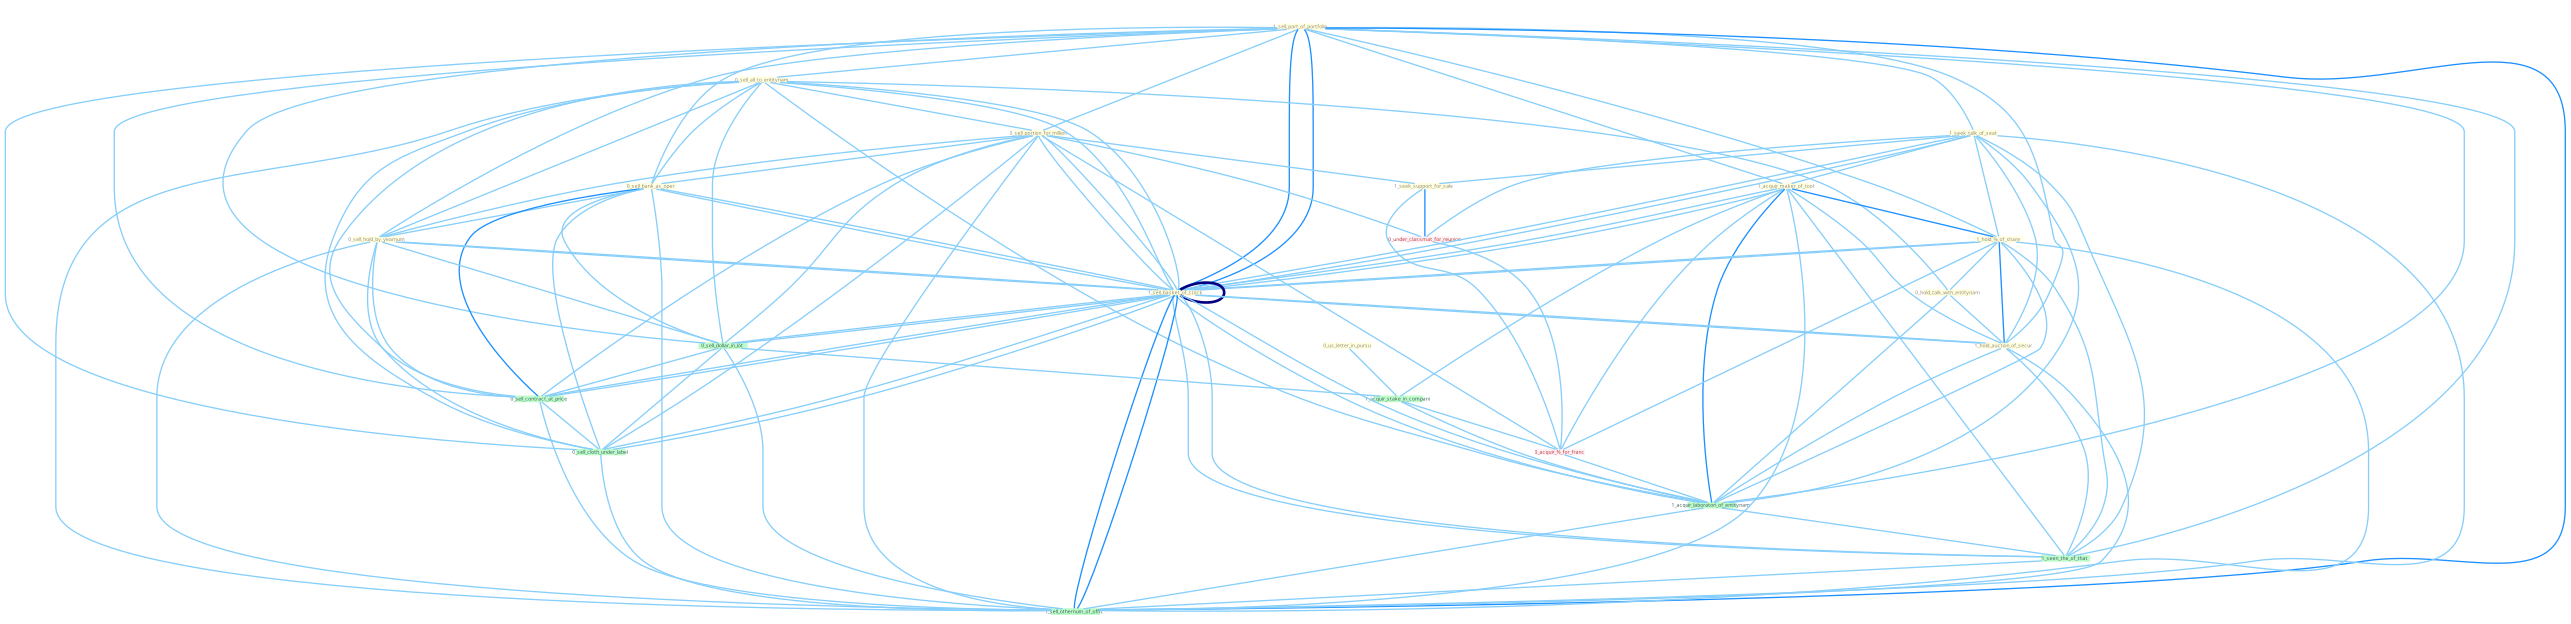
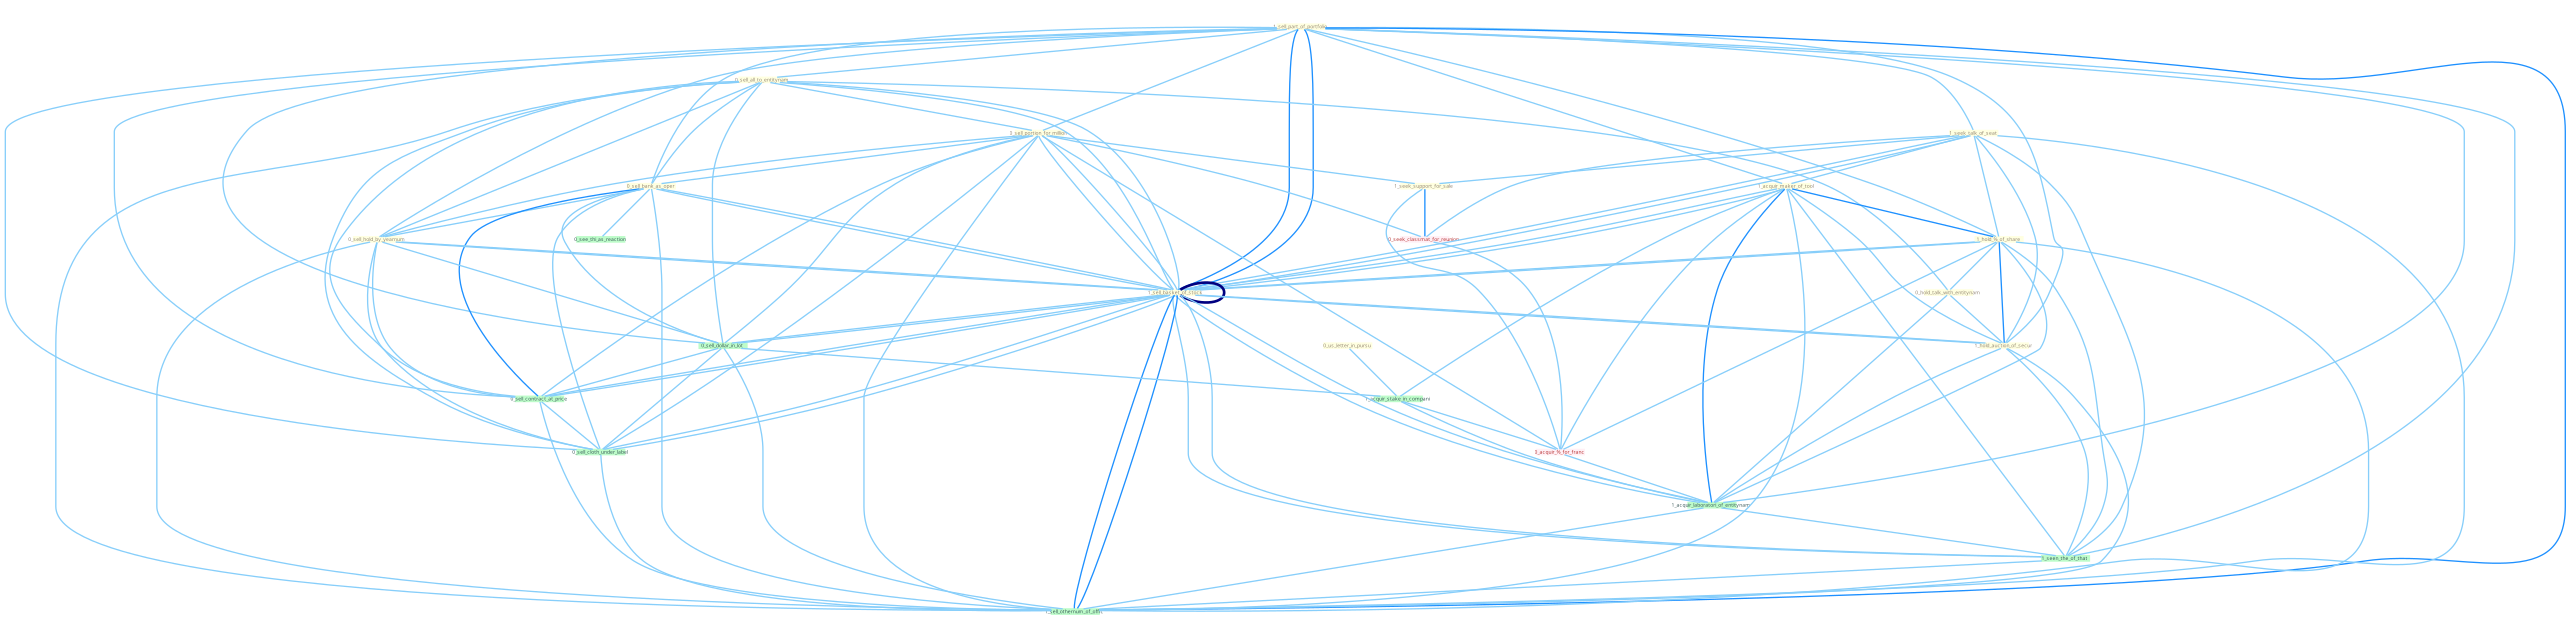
  graph {
    fontname="Open Sans"
    node [color="#ffffe0" fixedsize=true fontcolor="#8b7d6b" fontname="Open Sans" fontsize=4 shape=polygon style=filled]
    edge [color="#87cefa" fontname="Open Sans" w=1]
    "1_sell_part_of_portfolio " [height=.06 width=.5]
    "0_sell_all_to_entitynam " [height=.06 width=.5]
    "0_sell_portion_for_million " [height=.06 width=.5]
    n4 [height=.06 label="1_seek_talk_of_seat" width=.5]
    "0_sell_bank_as_oper " [height=.06 width=.5]
    "1_acquir_maker_of_tool " [height=.06 width=.5]
    "0_us_letter_in_pursu " [height=.06 width=.5]
    "0_sell_hold_by_yearnum " [height=.06 width=.5]
    "1_hold_%_of_share " [height=.06 width=.5]
    "0_hold_talk_with_entitynam " [height=.06 width=.5]
    "1_seek_support_for_sale " [height=.06 width=.5]
    "1_sell_basket_of_stock " [height=.06 width=.5]
    "1_hold_auction_of_secur " [height=.06 width=.5]
-   "0_seek_classmat_for_reunion " [color="#fff0f5" fontcolor="#b22222" height=.06 width=.5 label="0_under_classmat_for_reunion"]
+   "0_seek_classmat_for_reunion " [color="#fff0f5" fontcolor="#b22222" height=.06 width=.5]
    "0_acquir_%_for_franc " [color="#fff0f5" fontcolor="#b22222" height=.06 width=.5]
    "0_sell_dollar_in_lot " [color="#BDFCC9" fontcolor="#2f4f4f" height=.06 width=.5]
    "0_sell_contract_at_price " [color="#BDFCC9" fontcolor="#2f4f4f" height=.06 width=.5]
    "1_acquir_laboratori_of_entitynam " [color="#BDFCC9" fontcolor="#2f4f4f" height=.06 width=.5]
    "0_sell_cloth_under_label " [color="#BDFCC9" fontcolor="#2f4f4f" height=.06 width=.5]
    "1_seen_the_of_that " [color="#BDFCC9" fontcolor="#2f4f4f" height=.06 width=.5]
    "1_sell_othernum_of_offic " [color="#BDFCC9" fontcolor="#2f4f4f" height=.06 width=.5]
+   "0_see_thi_as_reaction " [color="#BDFCC9" fontcolor="#2f4f4f" height=.06 width=.5]
    "1_acquir_stake_in_compani " [color="#BDFCC9" fontcolor="#2f4f4f" height=.06 width=.5]
    subgraph sub_1 {
      "1_sell_part_of_portfolio "
      "0_sell_all_to_entitynam "
      "0_sell_portion_for_million "
      n4
      "0_sell_bank_as_oper "
      "1_acquir_maker_of_tool "
      "0_us_letter_in_pursu "
      "0_sell_hold_by_yearnum "
      "1_hold_%_of_share "
      "0_hold_talk_with_entitynam "
      "1_seek_support_for_sale "
      "1_sell_basket_of_stock "
      "1_hold_auction_of_secur "
    }
    subgraph sub_2 {
      "0_seek_classmat_for_reunion "
      "0_acquir_%_for_franc "
    }
    "1_sell_part_of_portfolio " -- "0_sell_all_to_entitynam "
    "1_sell_part_of_portfolio " -- "0_sell_portion_for_million "
    "1_sell_part_of_portfolio " -- n4
    "1_sell_part_of_portfolio " -- "0_sell_bank_as_oper "
    "1_sell_part_of_portfolio " -- "1_acquir_maker_of_tool "
    "1_sell_part_of_portfolio " -- "0_sell_hold_by_yearnum "
    "1_sell_part_of_portfolio " -- "1_hold_%_of_share "
    "1_sell_part_of_portfolio " -- "1_sell_basket_of_stock " [color="#1e90ff" w=2]
    "1_sell_part_of_portfolio " -- "1_sell_basket_of_stock " [color="#1e90ff" w=2]
    "1_sell_part_of_portfolio " -- "1_hold_auction_of_secur "
    "1_sell_part_of_portfolio " -- "0_sell_dollar_in_lot "
    "1_sell_part_of_portfolio " -- "0_sell_contract_at_price "
    "1_sell_part_of_portfolio " -- "1_acquir_laboratori_of_entitynam "
    "1_sell_part_of_portfolio " -- "0_sell_cloth_under_label "
    "1_sell_part_of_portfolio " -- "1_seen_the_of_that "
    "1_sell_part_of_portfolio " -- "1_sell_othernum_of_offic " [color="#1e90ff" w=2]
    "0_sell_all_to_entitynam " -- "0_sell_portion_for_million "
    "0_sell_all_to_entitynam " -- "0_sell_bank_as_oper "
    "0_sell_all_to_entitynam " -- "0_sell_hold_by_yearnum "
    "0_sell_all_to_entitynam " -- "0_hold_talk_with_entitynam "
    "0_sell_all_to_entitynam " -- "1_sell_basket_of_stock "
    "0_sell_all_to_entitynam " -- "1_sell_basket_of_stock "
    "0_sell_all_to_entitynam " -- "0_sell_dollar_in_lot "
    "0_sell_all_to_entitynam " -- "0_sell_contract_at_price "
-   "0_sell_all_to_entitynam " -- "1_acquir_laboratori_of_entitynam "
    "0_sell_all_to_entitynam " -- "0_sell_cloth_under_label "
    "0_sell_all_to_entitynam " -- "1_sell_othernum_of_offic "
    "0_sell_portion_for_million " -- "0_sell_bank_as_oper "
    "0_sell_portion_for_million " -- "0_sell_hold_by_yearnum "
    "0_sell_portion_for_million " -- "1_seek_support_for_sale "
    "0_sell_portion_for_million " -- "1_sell_basket_of_stock "
    "0_sell_portion_for_million " -- "1_sell_basket_of_stock "
    "0_sell_portion_for_million " -- "0_seek_classmat_for_reunion "
    "0_sell_portion_for_million " -- "0_acquir_%_for_franc "
    "0_sell_portion_for_million " -- "0_sell_dollar_in_lot "
    "0_sell_portion_for_million " -- "0_sell_contract_at_price "
    "0_sell_portion_for_million " -- "0_sell_cloth_under_label "
    "0_sell_portion_for_million " -- "1_sell_othernum_of_offic "
    n4 -- "1_acquir_maker_of_tool "
    n4 -- "1_hold_%_of_share "
    n4 -- "1_seek_support_for_sale "
    n4 -- "1_sell_basket_of_stock "
    n4 -- "1_sell_basket_of_stock "
    n4 -- "1_hold_auction_of_secur "
    n4 -- "0_seek_classmat_for_reunion "
-   n4 -- "1_acquir_laboratori_of_entitynam "
    n4 -- "1_seen_the_of_that "
    n4 -- "1_sell_othernum_of_offic "
    "0_sell_bank_as_oper " -- "0_sell_hold_by_yearnum "
    "0_sell_bank_as_oper " -- "1_sell_basket_of_stock "
    "0_sell_bank_as_oper " -- "1_sell_basket_of_stock "
    "0_sell_bank_as_oper " -- "0_sell_dollar_in_lot "
    "0_sell_bank_as_oper " -- "0_sell_contract_at_price " [color="#1e90ff"]
    "0_sell_bank_as_oper " -- "0_sell_cloth_under_label "
    "0_sell_bank_as_oper " -- "1_sell_othernum_of_offic "
+   "0_sell_bank_as_oper " -- "0_see_thi_as_reaction "
    "1_acquir_maker_of_tool " -- "1_hold_%_of_share " [color="#1e90ff"]
    "1_acquir_maker_of_tool " -- "1_sell_basket_of_stock "
    "1_acquir_maker_of_tool " -- "1_sell_basket_of_stock "
    "1_acquir_maker_of_tool " -- "1_hold_auction_of_secur "
    "1_acquir_maker_of_tool " -- "0_acquir_%_for_franc "
    "1_acquir_maker_of_tool " -- "1_acquir_laboratori_of_entitynam " [color="#1e90ff" w=2]
    "1_acquir_maker_of_tool " -- "1_seen_the_of_that "
    "1_acquir_maker_of_tool " -- "1_sell_othernum_of_offic "
    "1_acquir_maker_of_tool " -- "1_acquir_stake_in_compani "
    "0_us_letter_in_pursu " -- "1_acquir_stake_in_compani "
    "0_sell_hold_by_yearnum " -- "1_sell_basket_of_stock "
    "0_sell_hold_by_yearnum " -- "1_sell_basket_of_stock "
    "0_sell_hold_by_yearnum " -- "0_sell_dollar_in_lot "
    "0_sell_hold_by_yearnum " -- "0_sell_contract_at_price "
    "0_sell_hold_by_yearnum " -- "0_sell_cloth_under_label "
    "0_sell_hold_by_yearnum " -- "1_sell_othernum_of_offic "
    "1_hold_%_of_share " -- "0_hold_talk_with_entitynam "
    "1_hold_%_of_share " -- "1_sell_basket_of_stock "
    "1_hold_%_of_share " -- "1_sell_basket_of_stock "
    "1_hold_%_of_share " -- "1_hold_auction_of_secur " [color="#1e90ff" w=2]
    "1_hold_%_of_share " -- "0_acquir_%_for_franc "
    "1_hold_%_of_share " -- "1_acquir_laboratori_of_entitynam "
    "1_hold_%_of_share " -- "1_seen_the_of_that "
    "1_hold_%_of_share " -- "1_sell_othernum_of_offic "
    "0_hold_talk_with_entitynam " -- "1_hold_auction_of_secur "
    "0_hold_talk_with_entitynam " -- "1_acquir_laboratori_of_entitynam "
    "1_seek_support_for_sale " -- "0_seek_classmat_for_reunion " [color="#1e90ff" w=2]
    "1_seek_support_for_sale " -- "0_acquir_%_for_franc "
    "1_sell_basket_of_stock " -- "1_sell_basket_of_stock " [color="#000080" style=bold w=4]
    "1_sell_basket_of_stock " -- "1_hold_auction_of_secur "
    "1_sell_basket_of_stock " -- "0_sell_dollar_in_lot "
    "1_sell_basket_of_stock " -- "0_sell_dollar_in_lot "
    "1_sell_basket_of_stock " -- "0_sell_contract_at_price "
    "1_sell_basket_of_stock " -- "0_sell_contract_at_price "
    "1_sell_basket_of_stock " -- "1_acquir_laboratori_of_entitynam "
    "1_sell_basket_of_stock " -- "1_acquir_laboratori_of_entitynam "
    "1_sell_basket_of_stock " -- "0_sell_cloth_under_label "
    "1_sell_basket_of_stock " -- "0_sell_cloth_under_label "
    "1_sell_basket_of_stock " -- "1_seen_the_of_that "
    "1_sell_basket_of_stock " -- "1_seen_the_of_that "
    "1_sell_basket_of_stock " -- "1_sell_othernum_of_offic " [color="#1e90ff" w=2]
    "1_sell_basket_of_stock " -- "1_sell_othernum_of_offic " [color="#1e90ff" w=2]
    "1_hold_auction_of_secur " -- "1_sell_basket_of_stock "
    "1_hold_auction_of_secur " -- "1_acquir_laboratori_of_entitynam "
    "1_hold_auction_of_secur " -- "1_seen_the_of_that "
    "1_hold_auction_of_secur " -- "1_sell_othernum_of_offic "
    "0_seek_classmat_for_reunion " -- "0_acquir_%_for_franc "
    "0_acquir_%_for_franc " -- "1_acquir_laboratori_of_entitynam "
    "0_sell_dollar_in_lot " -- "0_sell_contract_at_price "
    "0_sell_dollar_in_lot " -- "0_sell_cloth_under_label "
    "0_sell_dollar_in_lot " -- "1_sell_othernum_of_offic "
    "0_sell_dollar_in_lot " -- "1_acquir_stake_in_compani "
    "0_sell_contract_at_price " -- "0_sell_cloth_under_label "
    "0_sell_contract_at_price " -- "1_sell_othernum_of_offic "
    "1_acquir_laboratori_of_entitynam " -- "1_seen_the_of_that "
    "1_acquir_laboratori_of_entitynam " -- "1_sell_othernum_of_offic "
    "0_sell_cloth_under_label " -- "1_sell_othernum_of_offic "
    "1_seen_the_of_that " -- "1_sell_othernum_of_offic "
    "1_acquir_stake_in_compani " -- "0_acquir_%_for_franc "
    "1_acquir_stake_in_compani " -- "1_acquir_laboratori_of_entitynam "
  }
